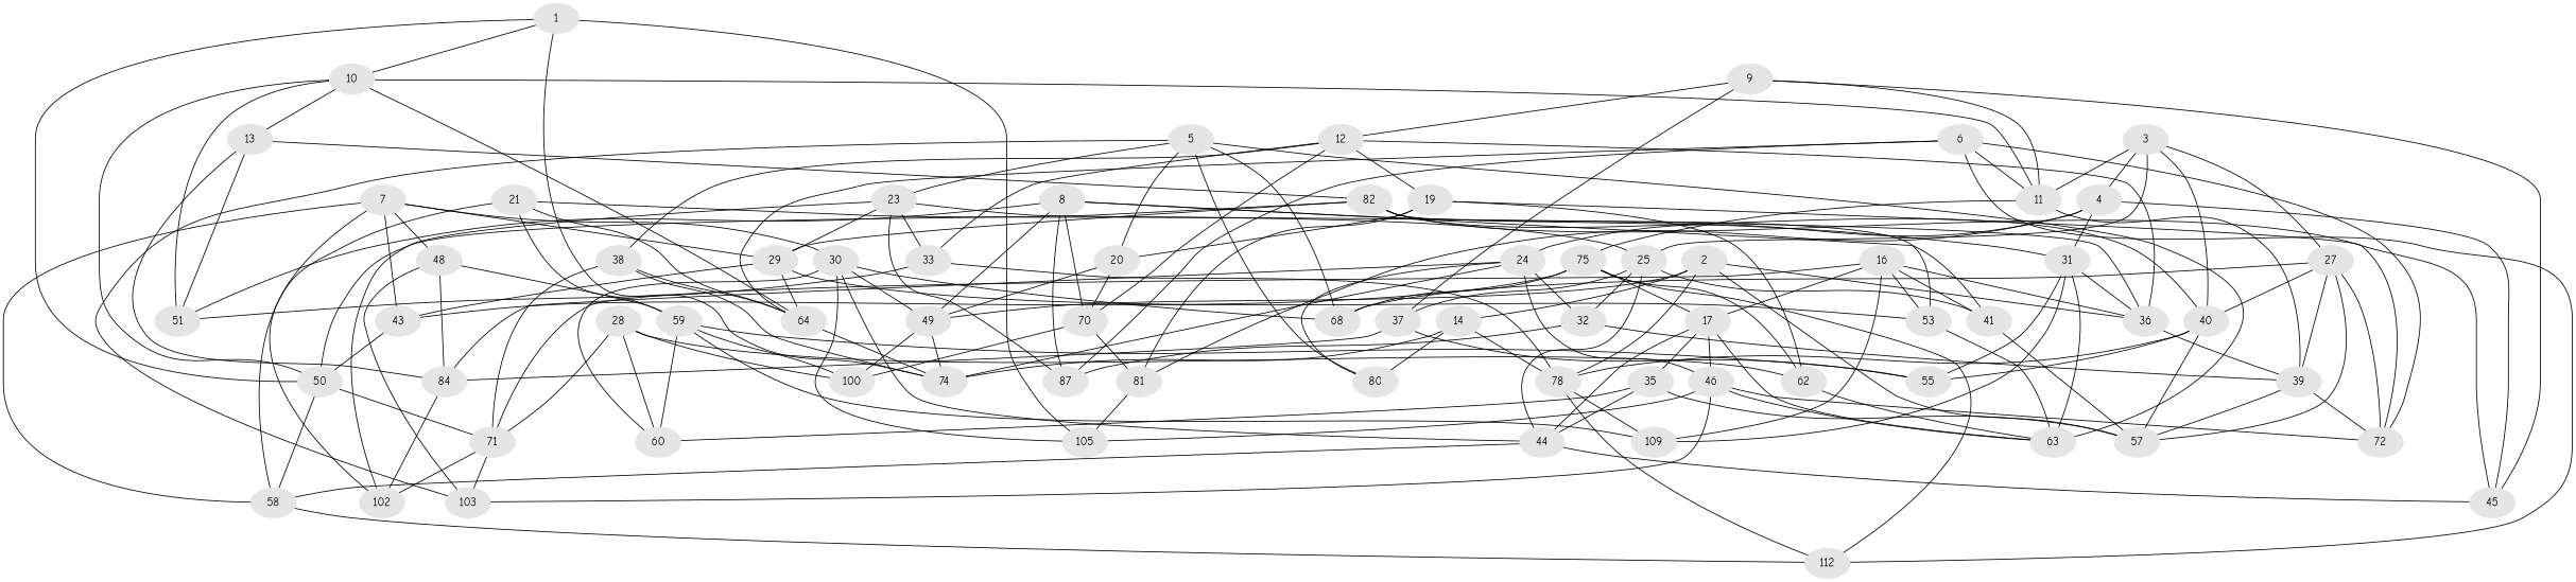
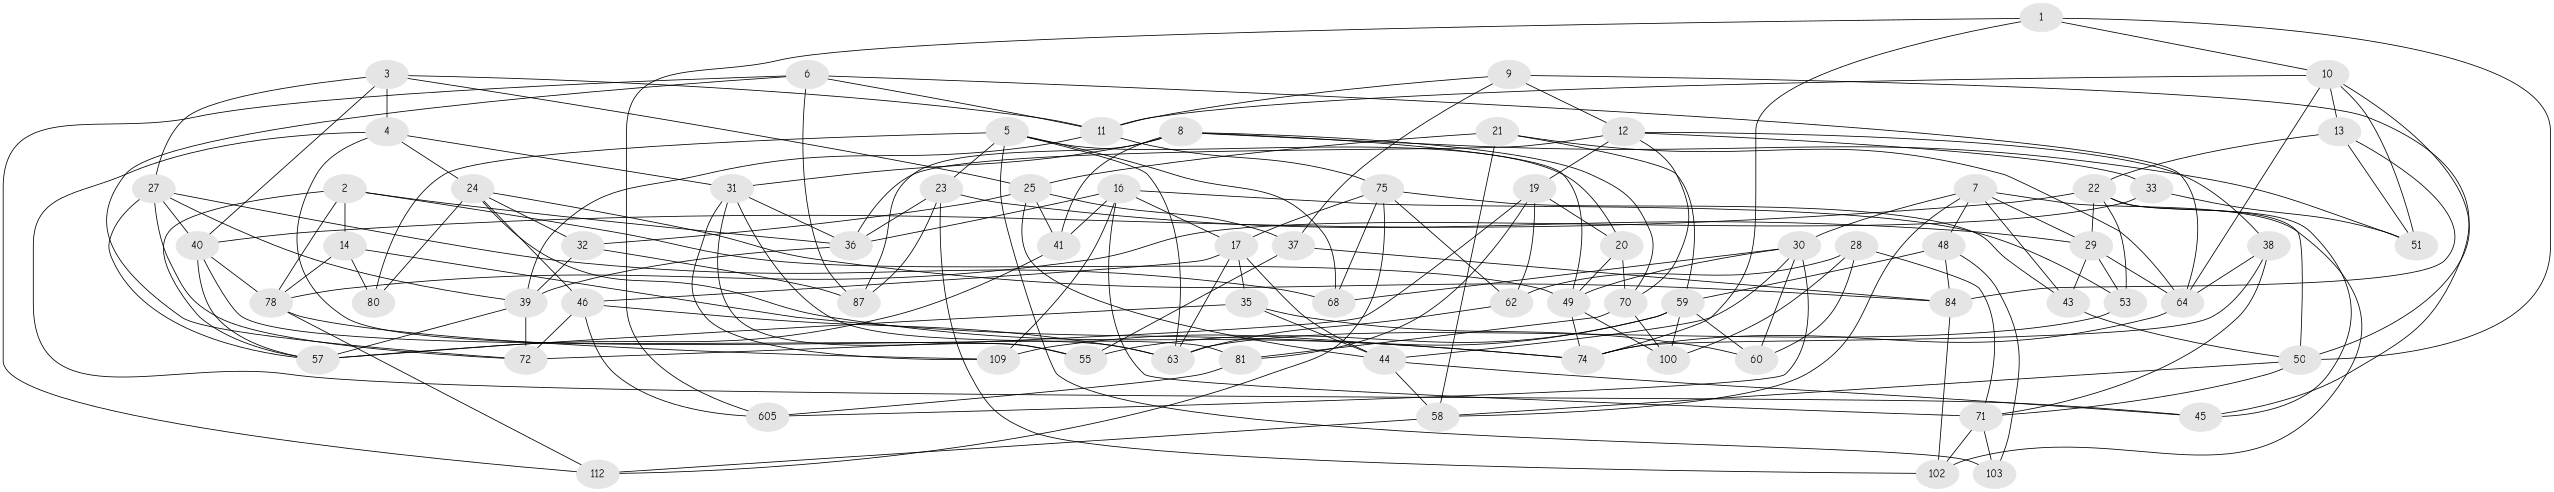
  graph {
    fontname="Comic Neue"
    node [color=gray90 fontname="Comic Neue" style=filled]
    edge [fontname="Comic Neue"]
    1 [super="+56"]
    10 [super="+69"]
    50 [super="+54"]
    74 [super="+88"]
-   105
+   105 [label=605]
    4 [super="+85"]
    24 [super="+83"]
    31 [super="+94"]
    45
    81
    11 [super="+47"]
    64 [super="+93"]
    51
    13
    19 [super="+111"]
    20
    72 [super="+76"]
    62
    58 [super="+96"]
    71 [super="+101"]
    2 [super="+98"]
    14 [super="+108"]
    36 [super="+92"]
    49 [super="+82"]
    57 [super="+91"]
    78 [super="+104"]
    80
    39 [super="+77"]
    100
    112
    109
    3 [super="+34"]
    25 [super="+43"]
    27 [super="+99"]
    40 [super="+110"]
    6 [super="+61"]
    87
    n38 [label=75 super="+107"]
    41
    37
    44 [super="+86"]
    32
    68
    55
    84
    46 [super="+75"]
    63 [super="+65"]
    5 [super="+97"]
    23 [super="+67"]
    103
    70 [super="+106"]
    29 [super="+95"]
    102
    33
    7 [super="+79"]
    30 [super="+90"]
    n57 [label=43]
    48
    53
    60
    n61 [label=59 super="+89"]
    8 [super="+26"]
    9
    12 [super="+73"]
    38
-   22 [super="+66" label=82]
+   22 [super="+66"]
    17 [super="+18"]
    35
    16 [super="+59"]
    21
    28
    1 -- 10
    1 -- 50
    1 -- 74
    1 -- 105
    10 -- 50
    10 -- 11
    10 -- 64
    10 -- 51
    10 -- 13
    50 -- 58
    50 -- 71
    4 -- 24
    4 -- 31
    4 -- 45
    4 -- 81
    24 -- 74
    24 -- 80
    24 -- 32
    24 -- 84
    24 -- 46
    31 -- 36
    31 -- 109
    31 -- 55
    31 -- 63
    81 -- 105
    11 -- 39
    11 -- n38
    64 -- 74
    13 -- 51
    13 -- 84
    13 -- 22
    19 -- 81
    19 -- 20
    19 -- 72
    19 -- 62
    20 -- 49
    20 -- 70
    62 -- 63
    58 -- 112
    71 -- 103
    71 -- 102
    2 -- 14 [weight=2]
    2 -- 36
    2 -- 49
    2 -- 57
    2 -- 78
    14 -- 74
    14 -- 78
    14 -- 80 [weight=2]
    36 -- 39
    49 -- 74
    49 -- 100
    78 -- 112
    78 -- 109
    39 -- 72
    39 -- 57
    3 -- 4
    3 -- 11
    3 -- 25
    3 -- 27
    3 -- 40
    25 -- 41
    25 -- 37
    25 -- 44
    25 -- 32
    27 -- 72
    27 -- 57
    27 -- 39
    27 -- 40
    27 -- 68
    40 -- 57
    40 -- 78
    40 -- 55
    6 -- 11
    6 -- 64
    6 -- 72
    6 -- 112
    6 -- 87
    n38 -- 62
    n38 -- 112
    n38 -- 68
    n38 -- n57
    n38 -- 17
    41 -- 57
    37 -- 55
    37 -- 84
    44 -- 45
    44 -- 58
    32 -- 39
    32 -- 87
    84 -- 102
    46 -- 105
    46 -- 72
    46 -- 63
-   46 -- 103
    5 -- 20
    5 -- 80
    5 -- 68
    5 -- 63
    5 -- 23
    5 -- 103
    23 -- 36
    23 -- 87
    23 -- 29
    23 -- 102
-   23 -- 33
    70 -- 81
    70 -- 100
    29 -- 64
    29 -- n57
    29 -- 53
    33 -- 51
    33 -- 78
    7 -- 58
    7 -- 29
    7 -- 102
    7 -- 30
    7 -- n57
    7 -- 48
    30 -- 105
    30 -- 49
    30 -- 44
    30 -- 68
    30 -- 60
    n57 -- 50
    48 -- 84
    48 -- 103
    48 -- n61
    53 -- 63
    n61 -- 100
    n61 -- 109
    n61 -- 55
    n61 -- 60
    8 -- 31
    8 -- 51
    8 -- 49
    8 -- 87
    8 -- 41
    8 -- 70
    9 -- 45
    9 -- 11
    9 -- 37
    9 -- 12
    12 -- 19
    12 -- 36
    12 -- 70
    12 -- 33
    12 -- 38
    38 -- 74
    38 -- 64
    38 -- 71
    22 -- 50
    22 -- 45
    22 -- 40
    22 -- 29
    22 -- 53
    17 -- 44
    17 -- 46
    17 -- 63
    17 -- 35
    35 -- 57
    35 -- 44
    35 -- 60
    16 -- 71
    16 -- 36
    16 -- 109
    16 -- 41
    16 -- 53
    16 -- 17
    21 -- 64
    21 -- 58
    21 -- 25
    21 -- n61
    28 -- 62
    28 -- 71
    28 -- 100
    28 -- 60
  }
